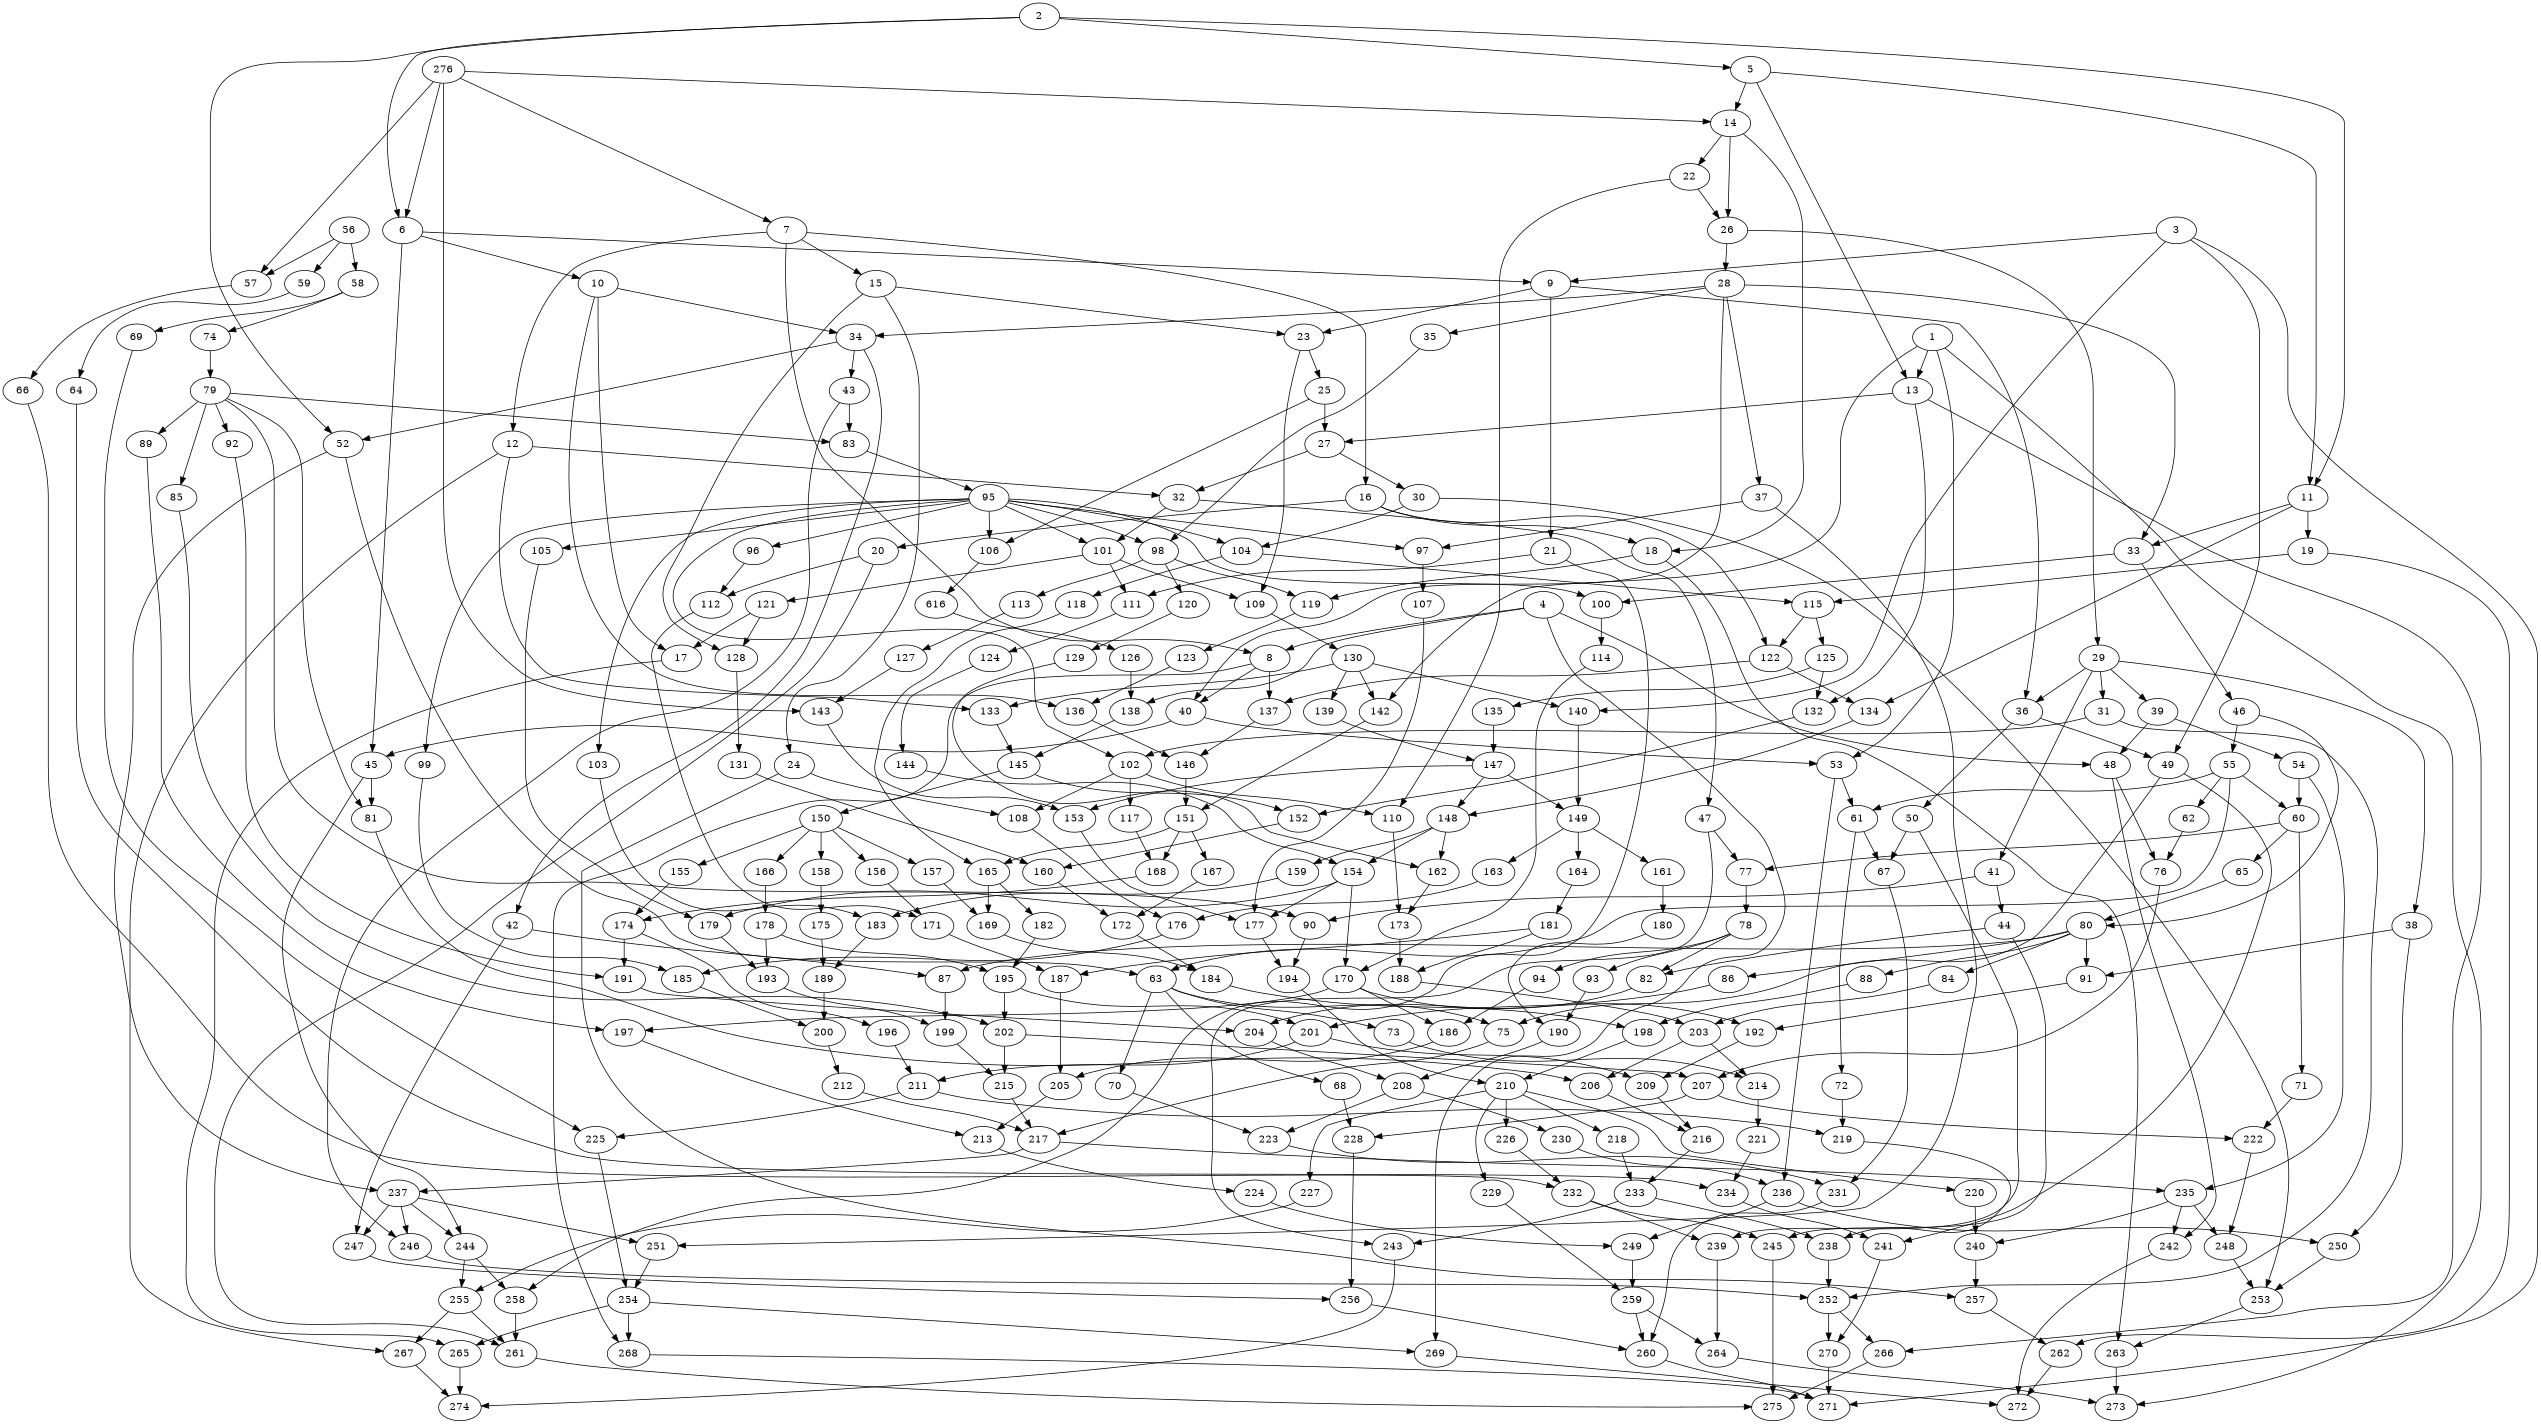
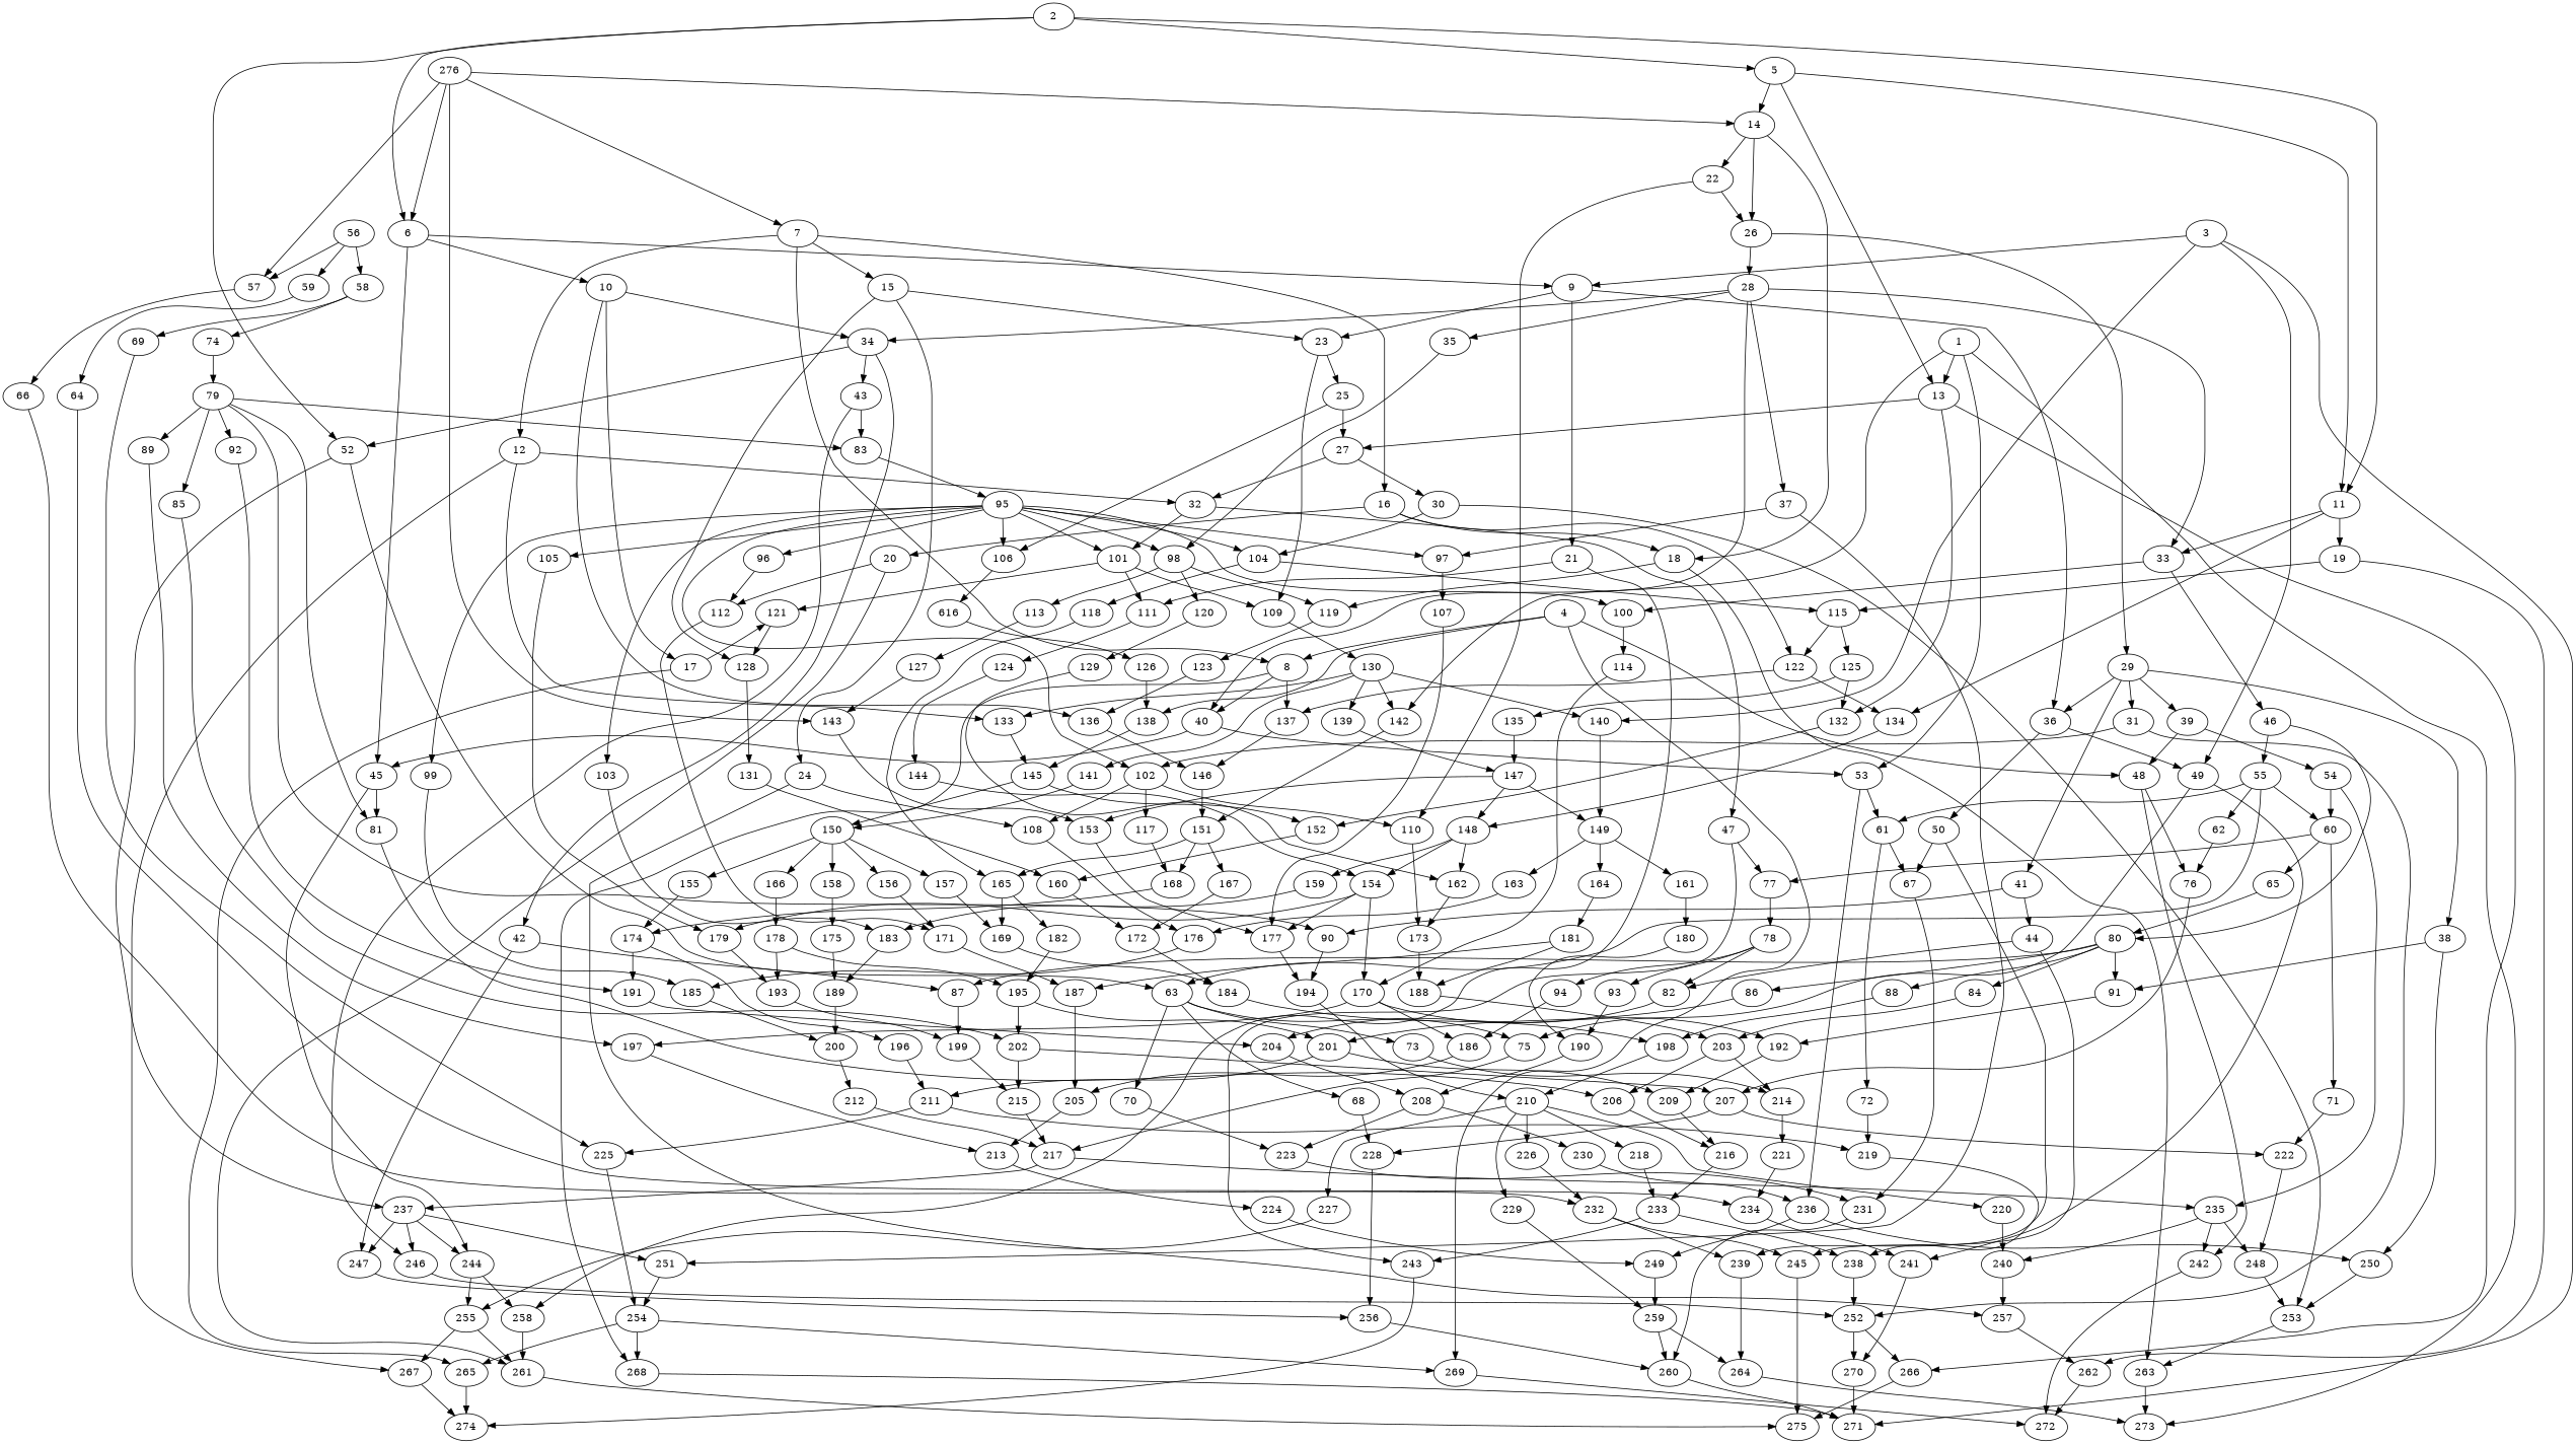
  digraph {
    2
    5
    6
    11
    52
    13
    14
    9
    10
    45
    19
    33
    134
    63
    237
    27
    132
    266
    18
    22
    26
    21
    23
    36
    17
    34
    136
    81
    244
    276
    7
    57
    143
    8
    12
    15
    16
    66
    153
    40
    137
    268
    32
    133
    267
    24
    128
    20
    122
    53
    146
    271
    111
    258
    25
    109
    49
    50
    121
    265
    42
    43
    115
    262
    46
    100
    148
    47
    101
    145
    274
    30
    152
    275
    119
    263
    110
    28
    29
    108
    257
    131
    112
    261
    123
    273
    125
    272
    171
    124
    173
    106
    130
    176
    n95 [label=616]
    35
    37
    31
    38
    39
    41
    104
    253
    98
    97
    251
    102
    252
    91
    250
    48
    54
    44
    90
    118
    117
    270
    77
    243
    55
    80
    114
    87
    247
    83
    246
    113
    120
    75
    241
    67
    239
    107
    254
    192
    76
    242
    60
    235
    61
    236
    82
    245
    194
    199
    256
    95
    204
    206
    255
    62
    84
    86
    88
    78
    207
    217
    231
    264
    56
    58
    59
    65
    68
    70
    73
    72
    249
    71
    240
    248
    69
    74
    64
    232
    225
    79
    234
    222
    219
    228
    223
    214
    260
    238
    221
    85
    89
    92
    212
    93
    94
    190
    186
    202
    197
    191
    203
    201
    198
    216
    208
    96
    99
    103
    105
    215
    209
    211
    210
    213
    205
    185
    183
    179
    177
    127
    129
    200
    170
    168
    189
    165
    193
    126
    139
    140
+   141
    142
    188
    144
    187
    135
    138
    174
    169
    182
    162
    154
    147
    160
    149
    150
    151
    172
    159
    161
    163
    164
    155
    156
    157
    158
    166
    167
    180
    181
    175
    178
    196
    184
    195
    230
    218
    220
    226
    227
    229
    224
    233
    259
    269
    1
    3
    4
    2 -> 5
    2 -> 6
    2 -> 11
    2 -> 52
    5 -> 11
    5 -> 13
    5 -> 14
    6 -> 9
    6 -> 10
    6 -> 45
    11 -> 19
    11 -> 33
    11 -> 134
    52 -> 63
    52 -> 237
    13 -> 27
    13 -> 132
    13 -> 266
    14 -> 18
    14 -> 22
    14 -> 26
    9 -> 21
    9 -> 23
    9 -> 36
    10 -> 17
    10 -> 34
    10 -> 136
    45 -> 81
    45 -> 244
    19 -> 115
    19 -> 262
    33 -> 46
    33 -> 100
    134 -> 148
    63 -> 75
    63 -> 68
    63 -> 70
    63 -> 73
    237 -> 244
    237 -> 251
    237 -> 247
    237 -> 246
    27 -> 32
    27 -> 30
    132 -> 152
    266 -> 275
    18 -> 119
    18 -> 263
    22 -> 26
    22 -> 110
    26 -> 28
    26 -> 29
    21 -> 111
    21 -> 258
    23 -> 25
    23 -> 109
    36 -> 49
    36 -> 50
-   121 -> 17
+   17 -> 121
    17 -> 265
    34 -> 52
    34 -> 42
    34 -> 43
    136 -> 146
    81 -> 206
    244 -> 258
    244 -> 255
    276 -> 6
    276 -> 14
    276 -> 7
    276 -> 57
    276 -> 143
    7 -> 8
    7 -> 12
    7 -> 15
    7 -> 16
    57 -> 66
    143 -> 153
    8 -> 40
    8 -> 137
    8 -> 268
    12 -> 32
    12 -> 133
    12 -> 267
    15 -> 23
    15 -> 24
    15 -> 128
    16 -> 18
    16 -> 20
    16 -> 122
    66 -> 232
    153 -> 177
    40 -> 45
    40 -> 53
    137 -> 146
    268 -> 271
    32 -> 47
    32 -> 101
    133 -> 145
    267 -> 274
    24 -> 108
    24 -> 257
    128 -> 131
    20 -> 112
    20 -> 261
    122 -> 134
    122 -> 137
    53 -> 61
    53 -> 236
    146 -> 151
    111 -> 124
    258 -> 261
    25 -> 27
    25 -> 106
    109 -> 130
    49 -> 75
    49 -> 241
    50 -> 67
    50 -> 239
    121 -> 128
    265 -> 274
    42 -> 87
    42 -> 247
    43 -> 83
    43 -> 246
    115 -> 122
    115 -> 125
    262 -> 272
    46 -> 55
    46 -> 80
    100 -> 114
    148 -> 162
    148 -> 154
    148 -> 159
    47 -> 77
    47 -> 243
    101 -> 111
    101 -> 109
    101 -> 121
    145 -> 152
    145 -> 150
    30 -> 104
    30 -> 253
    152 -> 160
    119 -> 123
    263 -> 273
    110 -> 173
    28 -> 33
    28 -> 34
    28 -> 40
    28 -> 35
    28 -> 37
    29 -> 36
    29 -> 31
    29 -> 38
    29 -> 39
    29 -> 41
    108 -> 176
    257 -> 262
    131 -> 160
    112 -> 171
    261 -> 275
    123 -> 136
    125 -> 132
    125 -> 135
    171 -> 187
    124 -> 144
    173 -> 188
    106 -> n95
    130 -> 133
    130 -> 139
    130 -> 140
+   130 -> 141
    130 -> 142
    176 -> 185
    n95 -> 126
    35 -> 98
    37 -> 97
    37 -> 251
    31 -> 102
    31 -> 252
    38 -> 91
    38 -> 250
    39 -> 48
    39 -> 54
    41 -> 44
    41 -> 90
    104 -> 115
    104 -> 118
    253 -> 263
    98 -> 119
    98 -> 113
    98 -> 120
    97 -> 107
    251 -> 254
    102 -> 110
    102 -> 108
    102 -> 117
    252 -> 266
    252 -> 270
    91 -> 192
    250 -> 253
    48 -> 76
    48 -> 242
    54 -> 60
    54 -> 235
    44 -> 82
    44 -> 245
    90 -> 194
    118 -> 165
    117 -> 168
    270 -> 271
    77 -> 78
    243 -> 274
    55 -> 63
    55 -> 60
    55 -> 61
    55 -> 62
    80 -> 91
    80 -> 87
    80 -> 84
    80 -> 86
    80 -> 88
    114 -> 170
    87 -> 199
    247 -> 256
    83 -> 95
    246 -> 252
    113 -> 127
    120 -> 129
    75 -> 217
    241 -> 270
    67 -> 231
    239 -> 264
    107 -> 177
    254 -> 268
    254 -> 265
    254 -> 269
    192 -> 209
    76 -> 207
    242 -> 272
    60 -> 77
    60 -> 65
    60 -> 71
    235 -> 242
    235 -> 240
    235 -> 248
    61 -> 67
    61 -> 72
    236 -> 250
    236 -> 249
    82 -> 204
    245 -> 275
    194 -> 210
    199 -> 215
    256 -> 260
    95 -> 100
    95 -> 101
    95 -> 106
    95 -> 104
    95 -> 98
    95 -> 97
    95 -> 102
    95 -> 96
    95 -> 99
    95 -> 103
    95 -> 105
    204 -> 208
    206 -> 216
    255 -> 267
    255 -> 261
    62 -> 76
    84 -> 203
    86 -> 201
    88 -> 198
    78 -> 82
    78 -> 93
    78 -> 94
    207 -> 222
    207 -> 228
    217 -> 237
    217 -> 235
    231 -> 260
    264 -> 273
    56 -> 57
    56 -> 58
    56 -> 59
    58 -> 69
    58 -> 74
    59 -> 64
    65 -> 80
    68 -> 228
    70 -> 223
    73 -> 214
    72 -> 219
    249 -> 259
    71 -> 222
    240 -> 257
    248 -> 253
    69 -> 225
    74 -> 79
    64 -> 234
    232 -> 239
    232 -> 245
    225 -> 254
    79 -> 81
    79 -> 90
    79 -> 83
    79 -> 85
    79 -> 89
    79 -> 92
    234 -> 241
    222 -> 248
    219 -> 238
    228 -> 256
    223 -> 231
    214 -> 221
    260 -> 271
    238 -> 252
    221 -> 234
    85 -> 202
    89 -> 197
    92 -> 191
    212 -> 217
    93 -> 190
    94 -> 186
    190 -> 208
    186 -> 205
    202 -> 207
    202 -> 215
    197 -> 213
    191 -> 204
    203 -> 206
    203 -> 214
    201 -> 209
    201 -> 211
    198 -> 210
    216 -> 233
    208 -> 223
    208 -> 230
    96 -> 112
    99 -> 185
    103 -> 183
    105 -> 179
    215 -> 217
    209 -> 216
    211 -> 225
    211 -> 219
    210 -> 218
    210 -> 220
    210 -> 226
    210 -> 227
    210 -> 229
    213 -> 224
    205 -> 213
    185 -> 200
    183 -> 189
    179 -> 193
    177 -> 194
    127 -> 143
    129 -> 162
    200 -> 212
    170 -> 192
    170 -> 186
    170 -> 197
    168 -> 174
    189 -> 200
    165 -> 169
    165 -> 182
    193 -> 199
    126 -> 138
    139 -> 147
    140 -> 149
+   141 -> 150
    142 -> 151
    188 -> 203
    144 -> 154
    187 -> 205
    135 -> 147
    138 -> 145
    174 -> 191
    174 -> 196
    169 -> 184
    182 -> 195
    162 -> 173
    154 -> 179
    154 -> 177
    154 -> 170
    147 -> 153
    147 -> 148
    147 -> 149
    160 -> 172
    149 -> 161
    149 -> 163
    149 -> 164
    150 -> 155
    150 -> 156
    150 -> 157
    150 -> 158
    150 -> 166
    151 -> 168
    151 -> 165
    151 -> 167
    172 -> 184
    159 -> 183
    161 -> 180
    163 -> 176
    164 -> 181
    155 -> 174
    156 -> 171
    157 -> 169
    158 -> 175
    166 -> 178
    167 -> 172
    180 -> 190
    181 -> 188
    181 -> 187
    175 -> 189
    178 -> 193
    178 -> 195
    196 -> 211
    184 -> 198
    195 -> 202
    195 -> 201
    230 -> 236
    218 -> 233
    220 -> 240
    226 -> 232
    227 -> 255
    229 -> 259
    224 -> 249
    233 -> 243
    233 -> 238
    259 -> 264
    259 -> 260
    269 -> 272
    1 -> 13
    1 -> 53
    1 -> 273
    1 -> 142
    3 -> 9
    3 -> 271
    3 -> 49
    3 -> 140
    4 -> 8
    4 -> 48
    4 -> 138
    4 -> 269
  }
